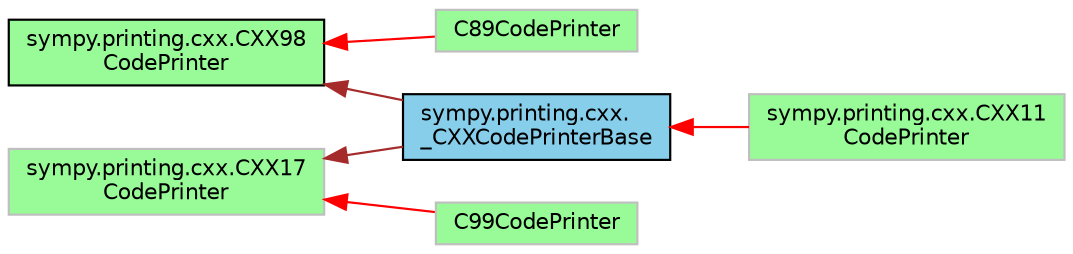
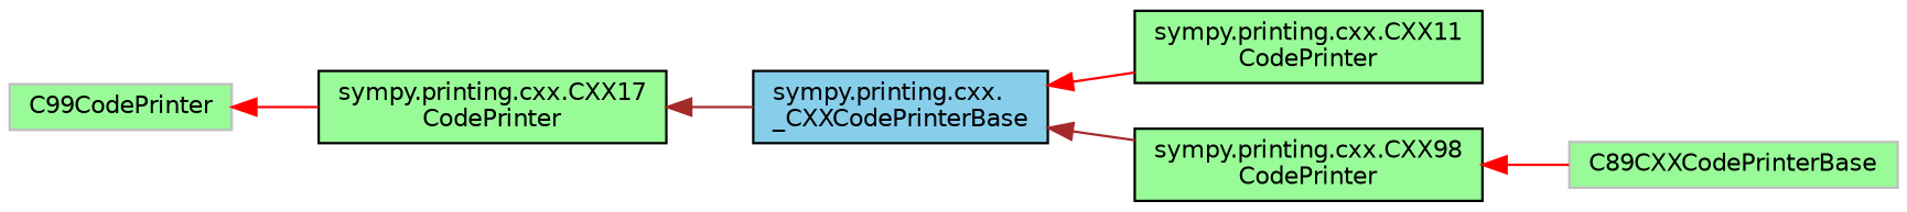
  digraph {
    rankdir=LR
    node [color=black fillcolor=palegreen fontname=Helvetica fontsize=10 shape=record style=filled]
    edge [color=red dir=back fontname=Helvetica fontsize=10 labelfontname=Helvetica labelfontsize=10 style=solid]
    n1 [fillcolor=skyblue height=0.2 label="sympy.printing.cxx.\l_CXXCodePrinterBase" width=0.4]
-   n2 [color=grey75 height=0.2 label="sympy.printing.cxx.CXX11\lCodePrinter" width=0.4]
+   n2 [height=0.2 label="sympy.printing.cxx.CXX11\lCodePrinter" width=0.4]
    n3 [height=0.2 label="sympy.printing.cxx.CXX98\lCodePrinter" width=0.4]
-   n4 [color=grey75 height=0.2 label="sympy.printing.cxx.CXX17\lCodePrinter" width=0.4]
-   n5 [color=grey75 height=0.2 label=C89CodePrinter width=0.4]
+   n4 [height=0.2 label="sympy.printing.cxx.CXX17\lCodePrinter" width=0.4]
+   n5 [color=grey75 height=0.2 label=C89CXXCodePrinterBase width=0.4]
    n6 [color=grey75 height=0.2 label=C99CodePrinter width=0.4]
    n1 -> n2
-   n3 -> n1 [color=brown]
+   n1 -> n3 [color=brown]
    n3 -> n5
    n4 -> n1 [color=brown]
-   n4 -> n6
+   n6 -> n4
  }
